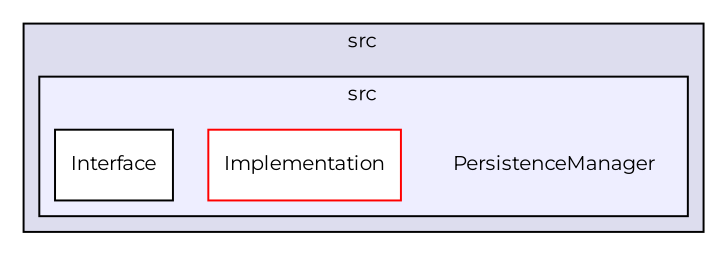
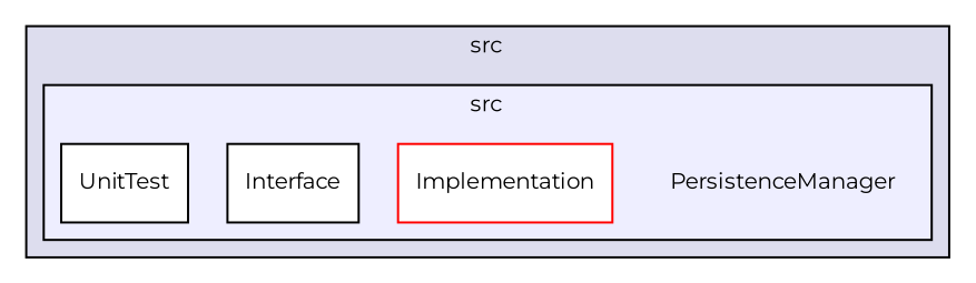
  digraph {
    compound=true
    fontname=Montserrat
    node [fontname=Montserrat fontsize=10 shape=box color=black fillcolor=white style=filled]
    n1 [label=PersistenceManager shape=plaintext color="" fillcolor="" style=""]
    n2 [color=red label=Implementation]
    n3 [label=Interface]
+   n4 [label=UnitTest]
    subgraph cluster_1 {
      bgcolor="#ddddee"
      fontsize=10
      label=src
      pencolor=black
      subgraph cluster_2 {
        bgcolor="#eeeeff"
        fontsize=10
        pencolor=black
        n1
        n2
        n3
+       n4
      }
    }
  }
